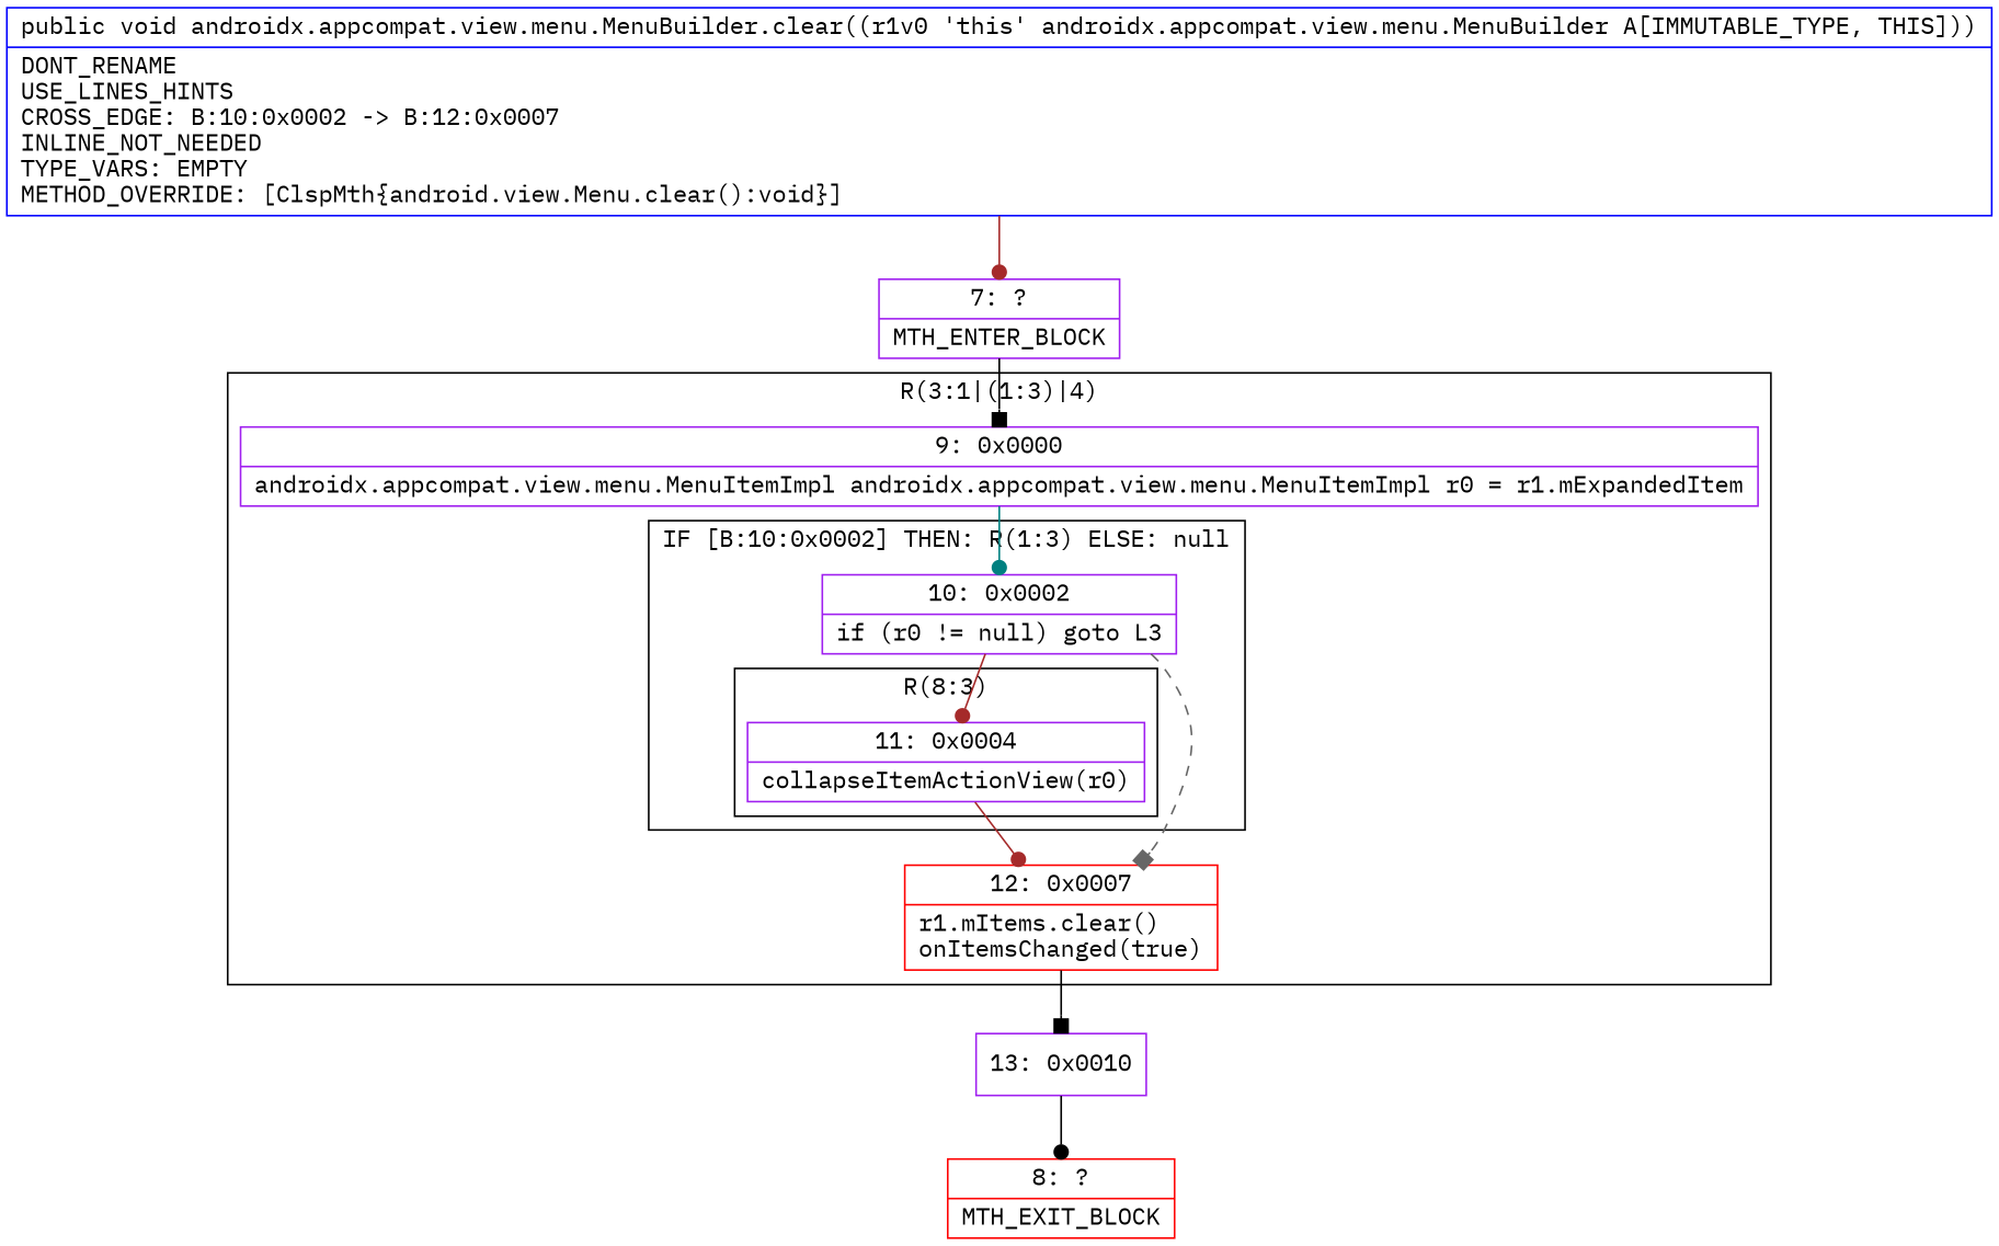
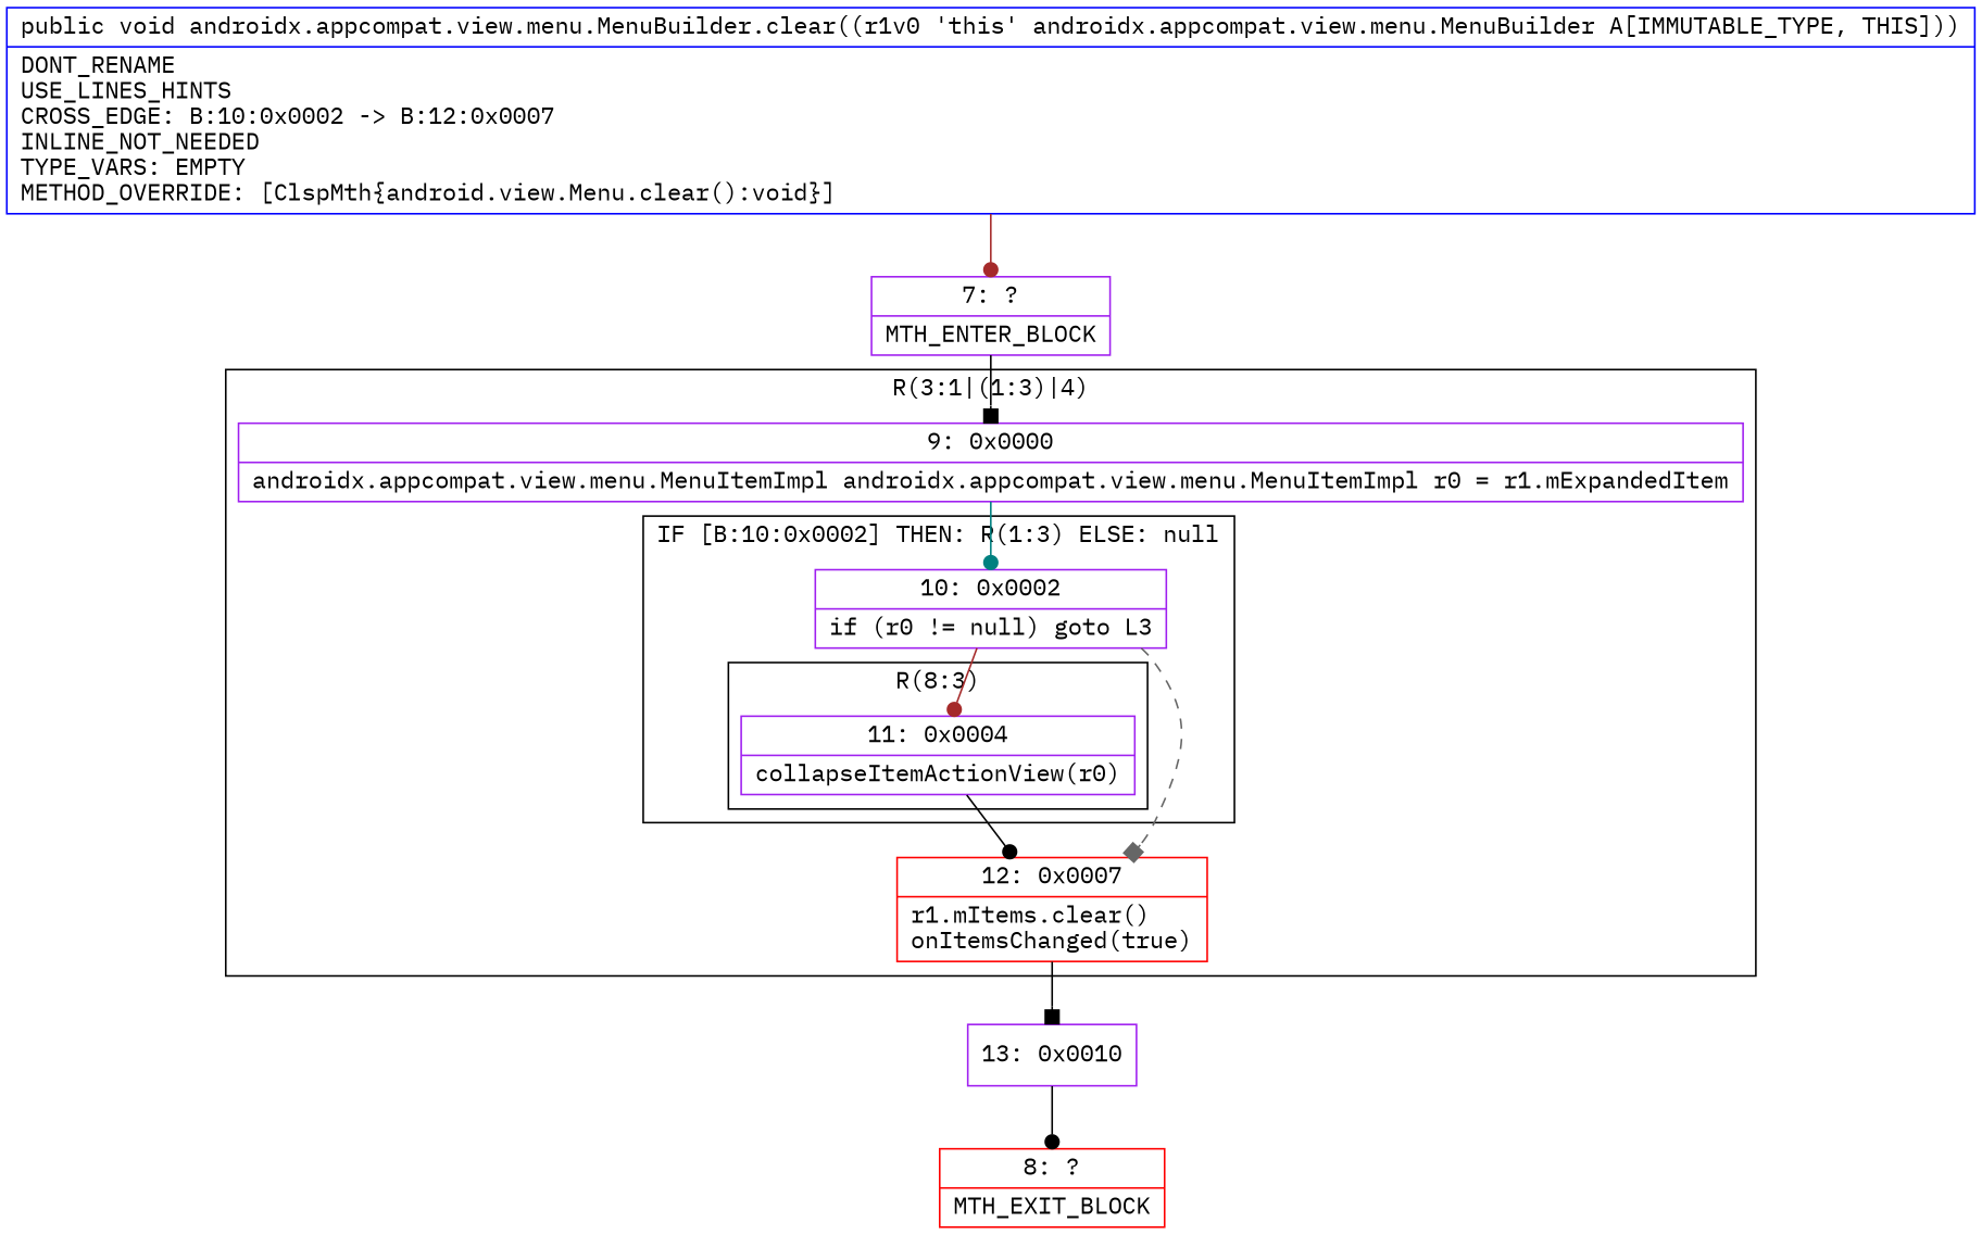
  digraph {
    fontname="IBM Plex Mono"
    node [color=purple fontname="IBM Plex Mono" shape=record]
    edge [arrowhead=dot color=brown fontname="IBM Plex Mono"]
    n1 [label="{11\:\ 0x0004|collapseItemActionView(r0)\l}"]
    n2 [label="{10\:\ 0x0002|if (r0 != null) goto L3\l}"]
    n3 [label="{9\:\ 0x0000|androidx.appcompat.view.menu.MenuItemImpl androidx.appcompat.view.menu.MenuItemImpl r0 = r1.mExpandedItem\l}"]
    n4 [color=red label="{12\:\ 0x0007|r1.mItems.clear()\lonItemsChanged(true)\l}"]
    n5 [label="{13\:\ 0x0010}"]
    n6 [color=red label="{8\:\ ?|MTH_EXIT_BLOCK\l}"]
    n7 [label="{7\:\ ?|MTH_ENTER_BLOCK\l}"]
    n8 [color=blue label="{public void androidx.appcompat.view.menu.MenuBuilder.clear((r1v0 'this' androidx.appcompat.view.menu.MenuBuilder A[IMMUTABLE_TYPE, THIS]))  | DONT_RENAME\lUSE_LINES_HINTS\lCROSS_EDGE: B:10:0x0002 \-\> B:12:0x0007\lINLINE_NOT_NEEDED\lTYPE_VARS: EMPTY\lMETHOD_OVERRIDE: [ClspMth\{android.view.Menu.clear():void\}]\l}"]
    subgraph cluster_1 {
      label="R(3:1|(1:3)|4)"
      n3
      n4
      subgraph cluster_2 {
        label="IF [B:10:0x0002] THEN: R(1:3) ELSE: null"
        n2
        subgraph cluster_3 {
          label="R(8:3)"
          n1
        }
      }
    }
-   n1 -> n4
+   n1 -> n4 [color=black]
    n2 -> n1
    n2 -> n4 [arrowhead=box color=gray40 style=dashed]
    n3 -> n2 [color=teal]
    n4 -> n5 [arrowhead=box color=black]
    n5 -> n6 [color=black]
    n7 -> n3 [arrowhead=box color=black]
    n8 -> n7
  }
